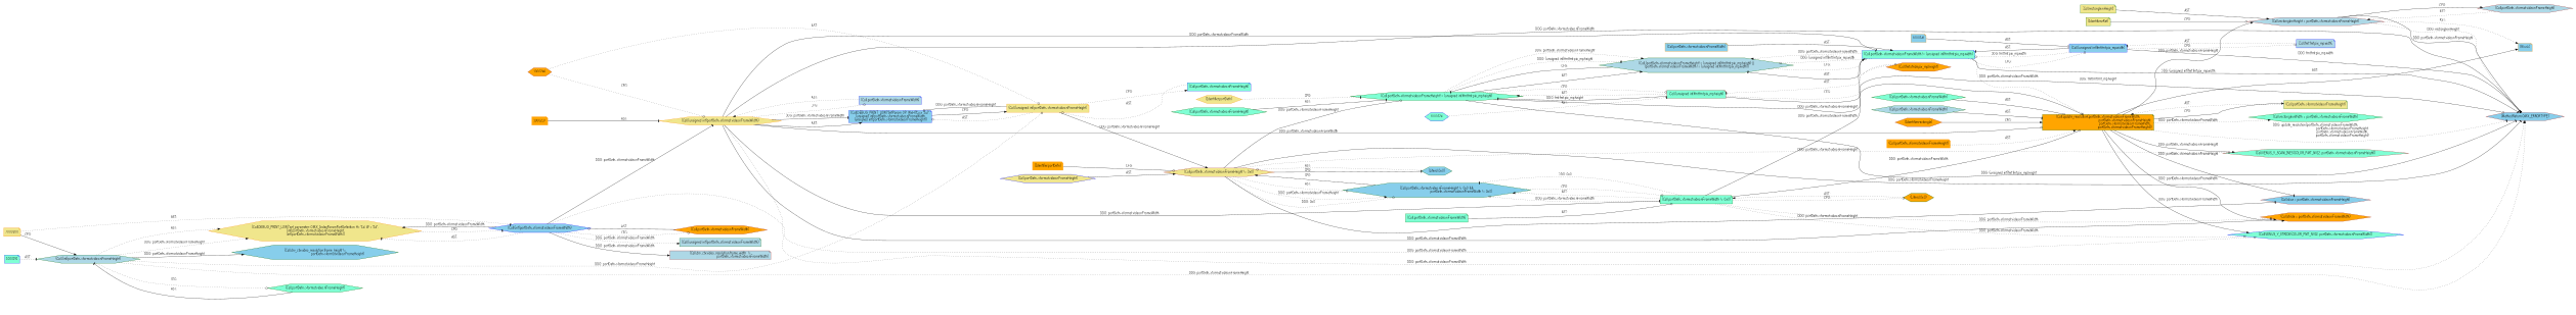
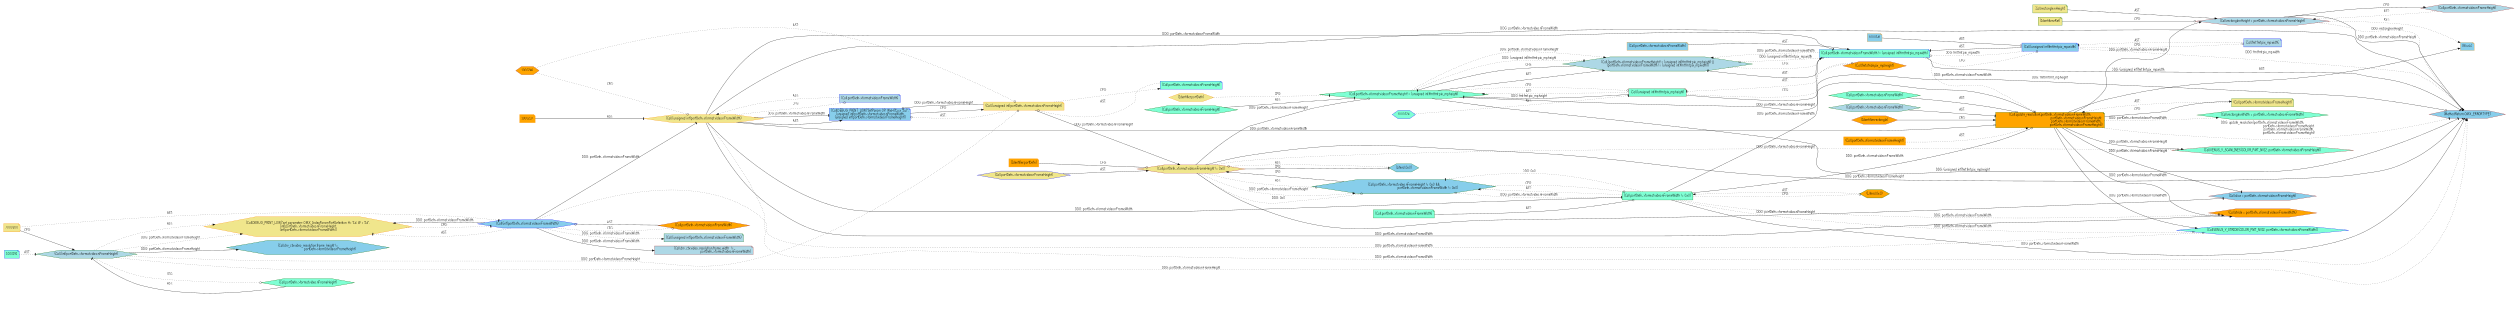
  digraph {
    fontname="Comic Neue"
    rankdir=LR
    node [color=darkgreen fillcolor=aquamarine fontname="Comic Neue" shape=hexagon style=filled]
    edge [arrowhead=normal fontname="Comic Neue" style=dotted]
    n1 [color=brown fillcolor=lightblue label="(Call,rectangle.nHeight = portDefn->format.video.nFrameHeight)"]
    n2 [color=brown fillcolor=lightblue label="(Call,portDefn->format.video.nFrameHeight)"]
    n3 [color=brown fillcolor=skyblue label="(MethodReturn,OMX_ERRORTYPE)"]
    n4 [color=darkorange fillcolor=skyblue label="(Block,)" shape=note]
    n5 [fillcolor=orange label="(Call,update_resolution(portDefn->format.video.nFrameWidth,\n                                                   portDefn->format.video.nFrameHeight,\n                                                   portDefn->format.video.nFrameWidth,\n                                                   portDefn->format.video.nFrameHeight))" shape=note]
    n6 [color=brown label="(Call,VENUS_Y_SCANLINES(COLOR_FMT_NV12, portDefn->format.video.nFrameHeight))"]
    n7 [color=brown fillcolor=orange label="(Call,stride = portDefn->format.video.nFrameWidth)"]
    n8 [color=brown fillcolor=skyblue label="(Call,slice = portDefn->format.video.nFrameHeight)"]
    n9 [label="(Call,rectangle.nWidth = portDefn->format.video.nFrameWidth)"]
    n10 [fillcolor=khaki label="(Call,portDefn->format.video.nFrameHeight)" shape=note]
    n11 [color=blue label="(Call,VENUS_Y_STRIDE(COLOR_FMT_NV12, portDefn->format.video.nFrameWidth))"]
    n12 [color=blue label="(Call,portDefn->format.video.nFrameWidth != (unsigned int)fmt.fmt.pix_mp.width)" shape=note]
    n13 [color=blue fillcolor=skyblue label="(Call,(unsigned int)fmt.fmt.pix_mp.width)" shape=note]
    n14 [fillcolor=lightblue label="(Call,(portDefn->format.video.nFrameHeight != (unsigned int)fmt.fmt.pix_mp.height) ||\n (portDefn->format.video.nFrameWidth != (unsigned int)fmt.fmt.pix_mp.width))"]
    n15 [color=blue fillcolor=lightblue label="(Call,fmt.fmt.pix_mp.width)" shape=note]
    n16 [label="(Call,portDefn->format.video.nFrameHeight != (unsigned int)fmt.fmt.pix_mp.height)"]
    n17 [color=darkorange fillcolor=khaki label="(Call,(unsigned int)portDefn->format.video.nFrameWidth)"]
    n18 [label="(Call,portDefn->format.video.nFrameWidth != 0x0)" shape=note]
    n19 [color=blue fillcolor=skyblue label="(Call,DEBUG_PRINT_LOW(\"SetParam OP: WxH(%u x %u)\",\n (unsigned int)portDefn->format.video.nFrameWidth,\n (unsigned int)portDefn->format.video.nFrameHeight))" shape=note]
    n20 [color=blue fillcolor=lightblue label="(Call,portDefn->format.video.nFrameWidth)" shape=note]
    n21 [fillcolor=skyblue label="(Call,portDefn->format.video.nFrameHeight != 0x0 &&\n                                               portDefn->format.video.nFrameWidth != 0x0)"]
    n22 [fillcolor=orange label="(Literal,0x0)"]
    n23 [color=darkorange fillcolor=khaki label="(Call,(unsigned int)portDefn->format.video.nFrameHeight)" shape=note]
    n24 [color=blue fillcolor=skyblue label="(Call,(int)portDefn->format.video.nFrameWidth)"]
    n25 [color=brown fillcolor=orange label="(Call,portDefn->format.video.nFrameWidth)"]
    n26 [fillcolor=lightblue label="(Call,(unsigned int)portDefn->format.video.nFrameWidth)" shape=note]
    n27 [color=darkorange fillcolor=khaki label="(Call,DEBUG_PRINT_LOW(\"set_parameter: OMX_IndexParamPortDefinition H= %d, W = %d\",\n (int)portDefn->format.video.nFrameHeight,\n (int)portDefn->format.video.nFrameWidth))"]
    n28 [color=brown fillcolor=lightblue label="(Call,drv_ctx.video_resolution.frame_width  !=\n                                           portDefn->format.video.nFrameWidth)" shape=note]
    n29 [color=brown fillcolor=khaki label="(Call,portDefn->format.video.nFrameHeight != 0x0)"]
    n30 [color=brown label="(Call,(unsigned int)fmt.fmt.pix_mp.height)" shape=note]
    n31 [color=brown fillcolor=orange label="(Call,fmt.stride.pix_mp.height)"]
    n32 [fillcolor=skyblue label="(Literal,0x0)"]
    n33 [color=blue label="(Call,portDefn->format.video.nFrameHeight)" shape=note]
    n34 [fillcolor=lightblue label="(Call,(int)portDefn->format.video.nFrameHeight)"]
    n35 [label="(Call,portDefn->format.video.nFrameHeight)"]
    n36 [fillcolor=skyblue label="(Call,drv_ctx.video_resolution.frame_height !=\n                                           portDefn->format.video.nFrameHeight)"]
    n37 [color=darkorange fillcolor=orange label="(Call,portDefn->format.video.nFrameHeight)" shape=note]
    n38 [color=darkorange fillcolor=khaki label="(Identifier,portDefn)"]
    n39 [label="(Call,portDefn->format.video.nFrameWidth)"]
    n40 [fillcolor=lightblue label="(Call,portDefn->format.video.nFrameWidth)"]
    n41 [color=darkorange fillcolor=skyblue label="(Call,portDefn->format.video.nFrameWidth)" shape=note]
    n42 [color=blue fillcolor=khaki label="(Call,portDefn->format.video.nFrameHeight)"]
    n43 [color=darkorange fillcolor=orange label="(Identifier,portDefn)" shape=note]
    n44 [label="(Call,portDefn->format.video.nFrameWidth)" shape=note]
    n45 [fillcolor=khaki label="(Identifier,eRet)" shape=note]
    n46 [color=brown fillcolor=orange label="(Identifier,rectangle)"]
    n47 [fillcolor=khaki label="(Call,rectangle.nHeight)" shape=note]
    n48 [label="(Call,portDefn->format.video.nFrameHeight)"]
    1000237 [color=darkorange fillcolor=orange shape=note]
    1000246 [color=brown fillcolor=orange]
    n51 [color=darkorange fillcolor=khaki label=7000200 shape=note]
    1000341 [color=darkorange fillcolor=skyblue shape=note]
    1000191 [color=blue shape=note]
    1000324 [color=blue]
    n1 -> n2 [label="CFG: " style=solid]
    n1 -> n3 [arrowhead=odot label="DDG: rectangle.nHeight"]
    n1 -> n3 [arrowhead=tee label="DDG: portDefn->format.video.nFrameHeight" style=solid]
    n1 -> n4 [label="AST: "]
    n2 -> n1 [label="AST: "]
    n5 -> n1 [label="DDG: portDefn->format.video.nFrameHeight" style=solid]
    n5 -> n3 [arrowhead=tee label="DDG: update_resolution(portDefn->format.video.nFrameWidth,\n                                                   portDefn->format.video.nFrameHeight,\n                                                   portDefn->format.video.nFrameWidth,\n                                                   portDefn->format.video.nFrameHeight)"]
    n5 -> n4 [label="AST: " style=solid]
    n5 -> n6 [label="DDG: portDefn->format.video.nFrameHeight" style=solid]
    n5 -> n7 [label="DDG: portDefn->format.video.nFrameWidth" style=solid]
    n5 -> n8 [arrowhead=tee label="DDG: portDefn->format.video.nFrameHeight" style=solid]
    n5 -> n9 [label="DDG: portDefn->format.video.nFrameWidth"]
    n5 -> n10 [label="CFG: " style=solid]
    n5 -> n11 [label="DDG: portDefn->format.video.nFrameWidth" style=solid]
    n10 -> n5 [label="AST: "]
    n12 -> n3 [arrowhead=tee label="DDG: (unsigned int)fmt.fmt.pix_mp.width" style=solid]
    n12 -> n5 [arrowhead=odot label="DDG: portDefn->format.video.nFrameWidth"]
    n12 -> n13 [arrowhead=odot label="CFG: "]
    n12 -> n14 [arrowhead=tee label="AST: " style=solid]
    n12 -> n14 [label="DDG: portDefn->format.video.nFrameWidth"]
    n12 -> n14 [arrowhead=odot label="DDG: (unsigned int)fmt.fmt.pix_mp.width"]
-   n13 -> n3 [arrowhead=tee label="DDG: fmt.fmt.pix_mp.width" style=solid]
+   n13 -> n3 [arrowhead=tee label="DDG: fmt.fmt.pix_mp.width"]
    n13 -> n12 [arrowhead=tee label="AST: " style=solid]
    n13 -> n12 [arrowhead=odot label="DDG: fmt.fmt.pix_mp.width"]
    n13 -> n15 [arrowhead=odot label="CFG: "]
    n14 -> n12 [arrowhead=odot label="CFG: "]
    n14 -> n16 [arrowhead=tee label="CFG: " style=solid]
    n15 -> n13 [arrowhead=tee label="AST: "]
    n16 -> n3 [arrowhead=tee label="DDG: (unsigned int)fmt.fmt.pix_mp.height" style=solid]
    n16 -> n5 [arrowhead=odot label="DDG: portDefn->format.video.nFrameHeight" style=solid]
    n16 -> n14 [label="AST: " style=solid]
    n16 -> n14 [label="DDG: portDefn->format.video.nFrameHeight"]
    n16 -> n14 [arrowhead=tee label="DDG: (unsigned int)fmt.fmt.pix_mp.height"]
    n16 -> n30 [arrowhead=odot label="CFG: "]
    n17 -> n3 [label="DDG: portDefn->format.video.nFrameWidth" style=solid]
    n17 -> n5 [arrowhead=odot label="DDG: portDefn->format.video.nFrameWidth" style=solid]
    n17 -> n7 [label="DDG: portDefn->format.video.nFrameWidth" style=solid]
    n17 -> n11 [arrowhead=odot label="DDG: portDefn->format.video.nFrameWidth"]
    n17 -> n12 [arrowhead=tee label="DDG: portDefn->format.video.nFrameWidth" style=solid]
    n17 -> n18 [arrowhead=tee label="DDG: portDefn->format.video.nFrameWidth" style=solid]
    n17 -> n19 [label="AST: " style=solid]
    n17 -> n19 [arrowhead=tee label="DDG: portDefn->format.video.nFrameWidth" style=solid]
    n17 -> n20 [arrowhead=odot label="CFG: "]
+   n18 -> n3 [arrowhead=tee label="DDG: portDefn->format.video.nFrameWidth" style=solid]
    n18 -> n5 [arrowhead=odot label="DDG: portDefn->format.video.nFrameWidth" style=solid]
    n18 -> n7 [arrowhead=tee label="DDG: portDefn->format.video.nFrameWidth"]
    n18 -> n11 [arrowhead=odot label="DDG: portDefn->format.video.nFrameWidth"]
    n18 -> n12 [label="DDG: portDefn->format.video.nFrameWidth" style=solid]
    n18 -> n21 [label="AST: "]
    n18 -> n21 [arrowhead=odot label="DDG: portDefn->format.video.nFrameWidth"]
    n18 -> n21 [arrowhead=tee label="DDG: 0x0"]
    n18 -> n22 [arrowhead=odot label="CFG: "]
    n19 -> n23 [label="CFG: " style=solid]
    n20 -> n17 [label="AST: "]
    n21 -> n18 [arrowhead=odot label="CFG: "]
    n21 -> n29 [label="CFG: " style=solid]
    n22 -> n18 [label="AST: "]
    n23 -> n19 [arrowhead=odot label="AST: "]
    n23 -> n19 [arrowhead=odot label="DDG: portDefn->format.video.nFrameHeight" style=solid]
    n23 -> n29 [label="DDG: portDefn->format.video.nFrameHeight" style=solid]
    n23 -> n33 [label="CFG: "]
    n24 -> n3 [label="DDG: portDefn->format.video.nFrameWidth"]
    n24 -> n17 [arrowhead=tee label="DDG: portDefn->format.video.nFrameWidth" style=solid]
    n24 -> n25 [arrowhead=odot label="CFG: "]
    n24 -> n26 [label="DDG: portDefn->format.video.nFrameWidth"]
    n24 -> n27 [arrowhead=tee label="AST: "]
    n24 -> n27 [label="DDG: portDefn->format.video.nFrameWidth" style=solid]
    n24 -> n28 [label="DDG: portDefn->format.video.nFrameWidth" style=solid]
    n25 -> n24 [arrowhead=odot label="AST: " style=solid]
    n27 -> n24 [arrowhead=tee label="CFG: "]
    n29 -> n3 [arrowhead=tee label="DDG: portDefn->format.video.nFrameHeight" style=solid]
    n29 -> n6 [arrowhead=odot label="DDG: portDefn->format.video.nFrameHeight"]
    n29 -> n8 [arrowhead=tee label="DDG: portDefn->format.video.nFrameHeight" style=solid]
    n29 -> n16 [arrowhead=odot label="DDG: portDefn->format.video.nFrameHeight" style=solid]
    n29 -> n21 [arrowhead=odot label="AST: "]
    n29 -> n21 [label="DDG: portDefn->format.video.nFrameHeight"]
    n29 -> n21 [arrowhead=odot label="DDG: 0x0"]
    n29 -> n32 [arrowhead=tee label="CFG: " style=solid]
    n30 -> n3 [arrowhead=odot label="DDG: fmt.fmt.fmt_mp.height" style=solid]
    n30 -> n16 [label="AST: "]
    n30 -> n16 [arrowhead=tee label="DDG: fmt.fmt.pix_mp.height" style=solid]
    n30 -> n31 [arrowhead=odot label="CFG: "]
    n31 -> n30 [arrowhead=tee label="AST: "]
    n32 -> n29 [arrowhead=odot label="AST: "]
    n33 -> n23 [arrowhead=odot label="AST: "]
    n34 -> n3 [label="DDG: portDefn->format.video.nFrameHeight"]
    n34 -> n23 [arrowhead=odot label="DDG: portDefn->format.video.nFrameHeight"]
    n34 -> n27 [label="AST: "]
    n34 -> n27 [label="DDG: portDefn->format.video.nFrameHeight"]
    n34 -> n35 [arrowhead=odot label="CFG: "]
    n34 -> n36 [label="DDG: portDefn->format.video.nFrameHeight" style=solid]
    n35 -> n34 [arrowhead=tee label="AST: " style=solid]
    n37 -> n5 [label="AST: "]
    n38 -> n16 [arrowhead=tee label="CFG: "]
    n39 -> n5 [arrowhead=odot label="AST: " style=solid]
    n40 -> n5 [arrowhead=tee label="AST: " style=solid]
    n41 -> n12 [label="AST: " style=solid]
    n42 -> n29 [label="AST: " style=solid]
    n43 -> n29 [arrowhead=odot label="CFG: " style=solid]
    n44 -> n18 [arrowhead=odot label="AST: " style=solid]
    n45 -> n1 [arrowhead=odot label="CFG: " style=solid]
    n46 -> n5 [label="CFG: " style=solid]
    n47 -> n1 [label="AST: " style=solid]
    n48 -> n16 [arrowhead=tee label="AST: " style=solid]
    1000237 -> n17 [arrowhead=tee label="AST: " style=solid]
    1000246 -> n17 [arrowhead=odot label="CFG: "]
    1000246 -> n23 [arrowhead=odot label="AST: "]
    n51 -> n24 [arrowhead=tee label="AST: "]
    n51 -> n34 [label="CFG: " style=solid]
    1000341 -> n13 [arrowhead=odot label="AST: " style=solid]
    1000191 -> n34 [arrowhead=tee label="AST: "]
    1000324 -> n30 [arrowhead=tee label="AST: "]
  }
